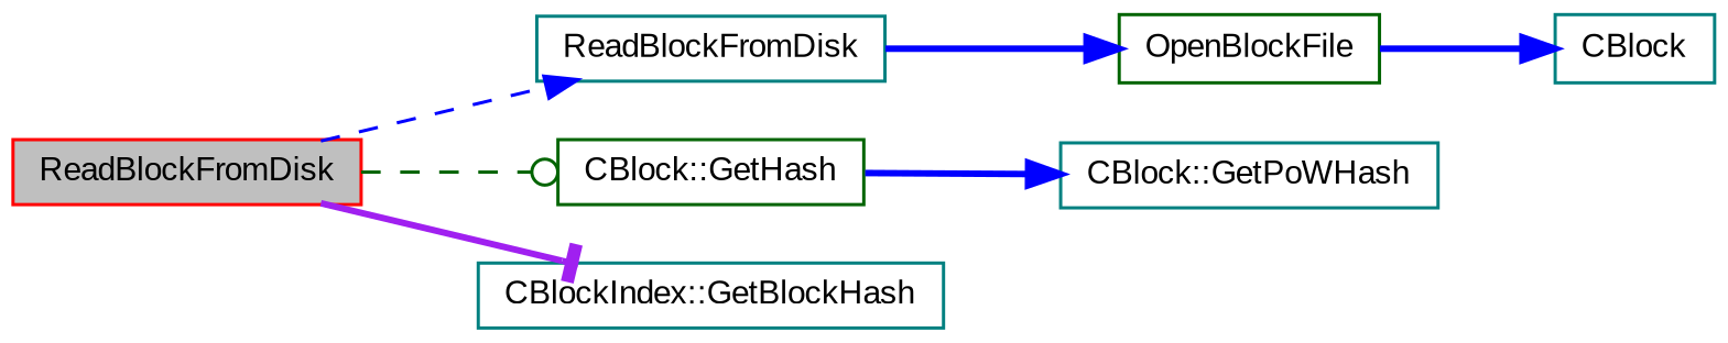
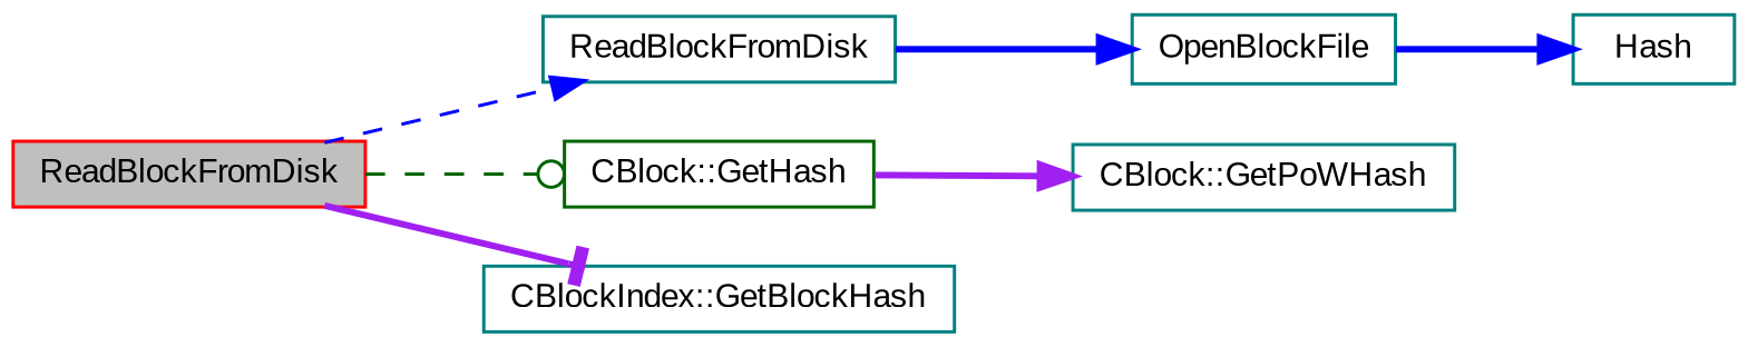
  digraph {
    fontname="Liberation Sans"
    rankdir=LR
    node [color=teal fillcolor=white fontname="Liberation Sans" fontsize=10 shape=record style=filled]
    edge [arrowhead=normal color=blue fontname="Liberation Sans" fontsize=10 labelfontname=Helvetica labelfontsize=10 style=bold]
    n1 [color=red fillcolor=grey75 fontcolor=black height=0.2 label=ReadBlockFromDisk width=0.4]
    n2 [height=0.2 label=ReadBlockFromDisk width=0.4]
    n3 [color=darkgreen height=0.2 label="CBlock::GetHash" width=0.4]
    n4 [height=0.2 label="CBlockIndex::GetBlockHash" width=0.4]
-   n5 [color=darkgreen height=0.2 label=OpenBlockFile width=0.4]
+   n5 [height=0.2 label=OpenBlockFile width=0.4]
    n6 [height=0.2 label="CBlock::GetPoWHash" width=0.4]
-   n7 [height=0.2 label=CBlock width=0.4]
+   n7 [height=0.2 label=Hash width=0.4]
    n1 -> n2 [style=dashed]
    n1 -> n3 [arrowhead=odot color=darkgreen style=dashed]
    n1 -> n4 [arrowhead=tee color=purple]
    n2 -> n5
-   n3 -> n6
+   n3 -> n6 [color=purple]
    n5 -> n7
  }
